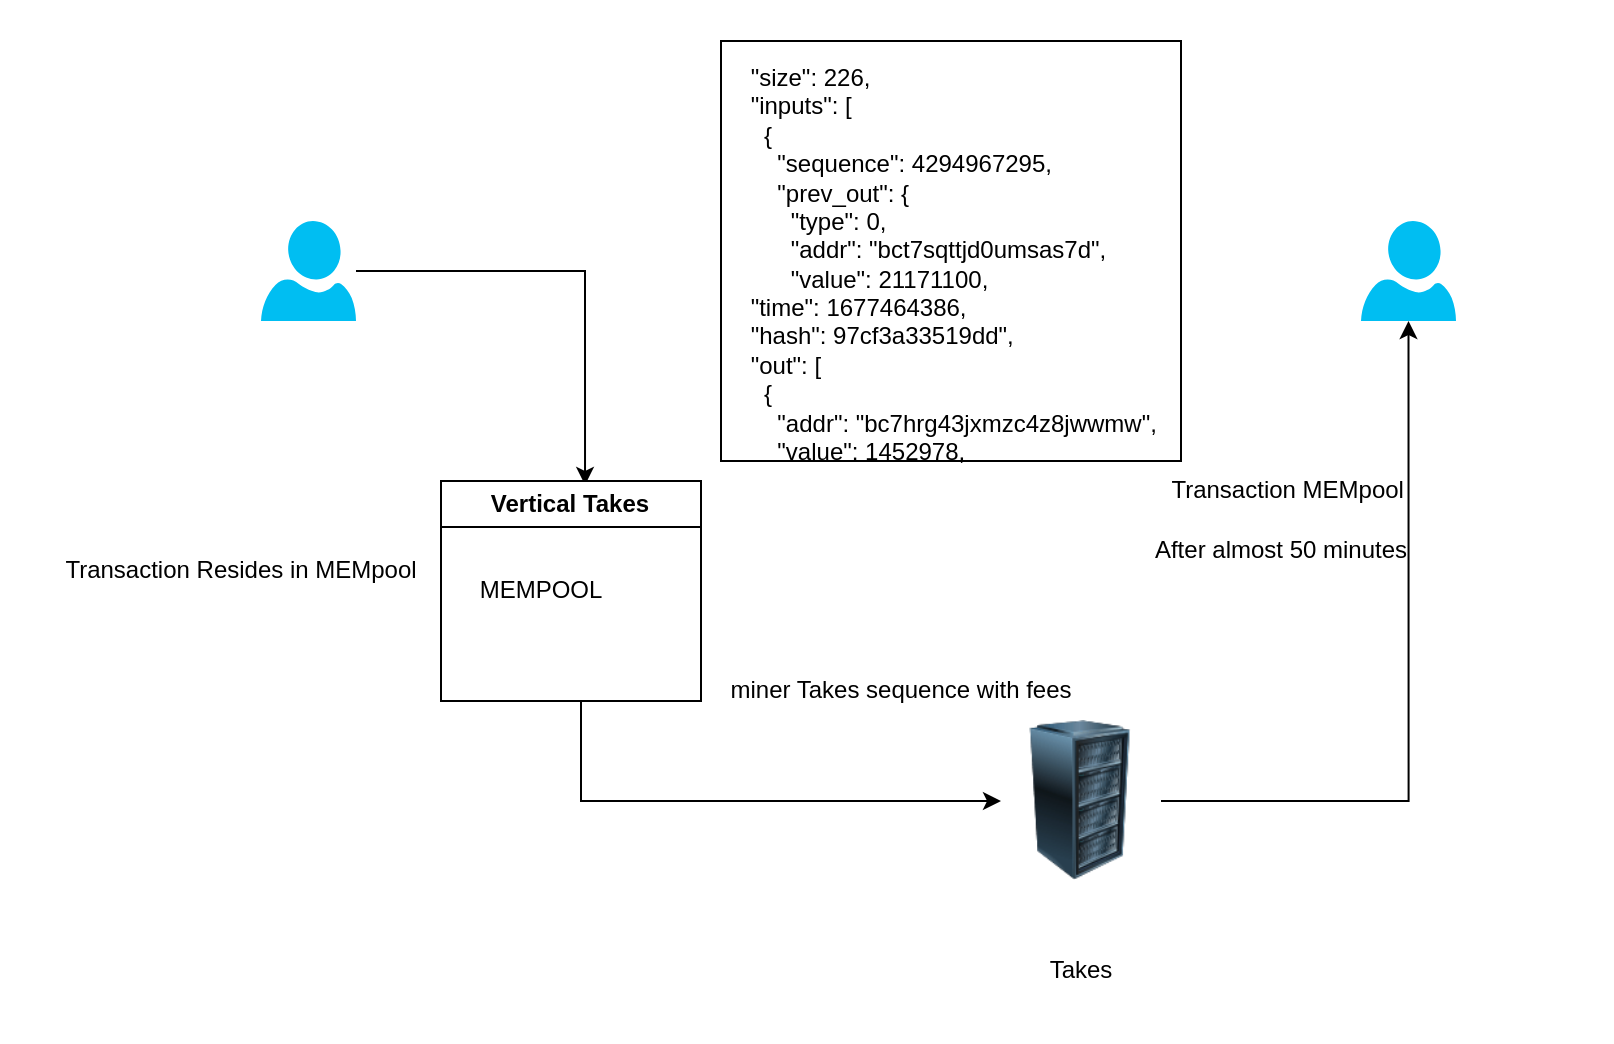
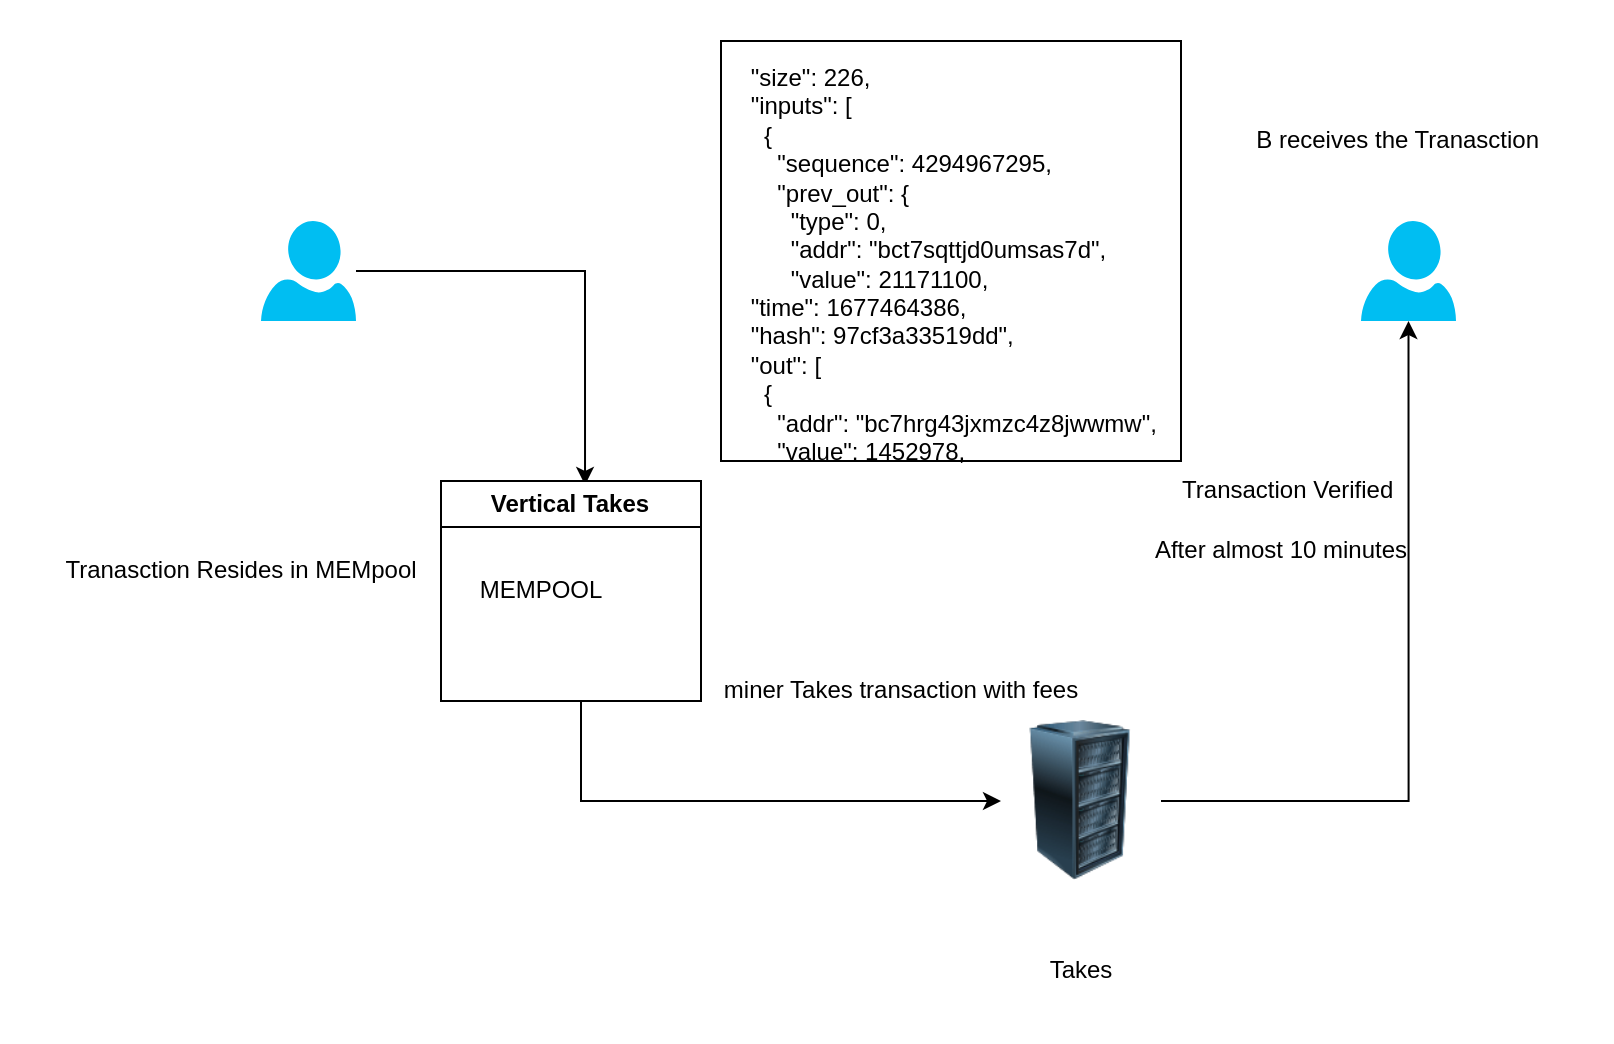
  <mxCell id="0" />
  <mxCell id="1" parent="0" />
  <mxCell id="2" style="edgeStyle=orthogonalEdgeStyle;rounded=0;orthogonalLoop=1;jettySize=auto;html=1;entryX=0.554;entryY=0.018;entryDx=0;entryDy=0;entryPerimeter=0;" parent="1" source="3" target="6" edge="1"><mxGeometry relative="1" as="geometry" /></mxCell>
  <mxCell id="3" value="" style="verticalLabelPosition=bottom;html=1;verticalAlign=top;align=center;strokeColor=none;fillColor=#00BEF2;shape=mxgraph.azure.user;" parent="1" vertex="1"><mxGeometry x="130" y="110" width="47.5" height="50" as="geometry" /></mxCell>
  <mxCell id="4" value="" style="verticalLabelPosition=bottom;html=1;verticalAlign=top;align=center;strokeColor=none;fillColor=#00BEF2;shape=mxgraph.azure.user;" parent="1" vertex="1"><mxGeometry x="680" y="110" width="47.5" height="50" as="geometry" /></mxCell>
  <mxCell id="5" style="edgeStyle=orthogonalEdgeStyle;rounded=0;orthogonalLoop=1;jettySize=auto;html=1;" parent="1" source="6" target="9" edge="1"><mxGeometry relative="1" as="geometry"><Array as="points"><mxPoint x="290" y="400" /></Array></mxGeometry></mxCell>
  <mxCell id="6" value="Vertical Takes" style="swimlane;whiteSpace=wrap;html=1;" parent="1" vertex="1"><mxGeometry x="220" y="240" width="130" height="110" as="geometry" /></mxCell>
  <mxCell id="7" value="MEMPOOL" style="text;html=1;align=center;verticalAlign=middle;resizable=0;points=[];autosize=1;strokeColor=none;fillColor=none;" parent="6" vertex="1"><mxGeometry x="10" y="40" width="80" height="30" as="geometry" /></mxCell>
  <mxCell id="8" style="edgeStyle=orthogonalEdgeStyle;rounded=0;orthogonalLoop=1;jettySize=auto;html=1;entryX=0.5;entryY=1;entryDx=0;entryDy=0;entryPerimeter=0;" parent="1" source="9" target="4" edge="1"><mxGeometry relative="1" as="geometry" /></mxCell>
  <mxCell id="9" value="" style="image;html=1;image=img/lib/clip_art/computers/Server_Rack_128x128.png" parent="1" vertex="1"><mxGeometry x="500" y="360" width="80" height="80" as="geometry" /></mxCell>
- <mxCell id="10" value="Transaction Resides in MEMpool" style="text;html=1;align=center;verticalAlign=middle;resizable=0;points=[];autosize=1;strokeColor=none;fillColor=none;" parent="1" vertex="1"><mxGeometry x="20" y="270" width="200" height="30" as="geometry" /></mxCell>
+ <mxCell id="10" value="Tranasction Resides in MEMpool" style="text;html=1;align=center;verticalAlign=middle;resizable=0;points=[];autosize=1;strokeColor=none;fillColor=none;" parent="1" vertex="1"><mxGeometry x="20" y="270" width="200" height="30" as="geometry" /></mxCell>
  <mxCell id="11" value="Takes" style="text;html=1;align=center;verticalAlign=middle;resizable=0;points=[];autosize=1;strokeColor=none;fillColor=none;" parent="1" vertex="1"><mxGeometry x="515" y="470" width="50" height="30" as="geometry" /></mxCell>
- <mxCell id="12" value="miner Takes sequence with fees" style="text;html=1;align=center;verticalAlign=middle;resizable=0;points=[];autosize=1;strokeColor=none;fillColor=none;" parent="1" vertex="1"><mxGeometry x="350" y="330" width="200" height="30" as="geometry" /></mxCell>
- <mxCell id="14" value="Transaction MEMpool&amp;nbsp;" style="text;html=1;align=center;verticalAlign=middle;resizable=0;points=[];autosize=1;strokeColor=none;fillColor=none;" parent="1" vertex="1"><mxGeometry x="580" y="230" width="130" height="30" as="geometry" /></mxCell>
+ <mxCell id="12" value="miner Takes transaction with fees" style="text;html=1;align=center;verticalAlign=middle;resizable=0;points=[];autosize=1;strokeColor=none;fillColor=none;" parent="1" vertex="1"><mxGeometry x="350" y="330" width="200" height="30" as="geometry" /></mxCell>
+ <mxCell id="13" value="B receives the Tranasction&amp;nbsp;" style="text;html=1;align=center;verticalAlign=middle;resizable=0;points=[];autosize=1;strokeColor=none;fillColor=none;" parent="1" vertex="1"><mxGeometry x="615" y="55" width="170" height="30" as="geometry" /></mxCell>
+ <mxCell id="14" value="Transaction Verified&amp;nbsp;" style="text;html=1;align=center;verticalAlign=middle;resizable=0;points=[];autosize=1;strokeColor=none;fillColor=none;" parent="1" vertex="1"><mxGeometry x="580" y="230" width="130" height="30" as="geometry" /></mxCell>
  <mxCell id="15" value="&lt;div&gt;&lt;br&gt;&lt;/div&gt;&lt;div&gt;&amp;nbsp; &amp;nbsp; &quot;size&quot;: 226,&lt;/div&gt;&lt;div&gt;&amp;nbsp; &amp;nbsp; &quot;inputs&quot;: [&lt;/div&gt;&lt;div&gt;&amp;nbsp; &amp;nbsp; &amp;nbsp; {&lt;/div&gt;&lt;div&gt;&amp;nbsp; &amp;nbsp; &amp;nbsp; &amp;nbsp; &quot;sequence&quot;: 4294967295,&lt;/div&gt;&lt;div&gt;&amp;nbsp; &amp;nbsp; &amp;nbsp; &amp;nbsp; &quot;prev_out&quot;: {&lt;/div&gt;&lt;div&gt;&amp;nbsp; &amp;nbsp; &amp;nbsp; &amp;nbsp; &amp;nbsp; &quot;type&quot;: 0,&lt;/div&gt;&lt;div&gt;&amp;nbsp; &amp;nbsp; &amp;nbsp; &amp;nbsp; &amp;nbsp; &quot;addr&quot;: &quot;bct7sqttjd0umsas7d&quot;,&lt;/div&gt;&lt;div&gt;&amp;nbsp; &amp;nbsp; &amp;nbsp; &amp;nbsp; &amp;nbsp; &quot;value&quot;: 21171100,&lt;/div&gt;&lt;div&gt;&amp;nbsp; &amp;nbsp; &quot;time&quot;: 1677464386,&lt;/div&gt;&lt;div&gt;&amp;nbsp; &amp;nbsp; &quot;hash&quot;: 97cf3a33519dd&quot;,&lt;/div&gt;&lt;div&gt;&amp;nbsp; &amp;nbsp; &quot;out&quot;: [&lt;/div&gt;&lt;div&gt;&amp;nbsp; &amp;nbsp; &amp;nbsp; {&lt;/div&gt;&lt;div&gt;&amp;nbsp; &amp;nbsp; &amp;nbsp; &amp;nbsp; &quot;addr&quot;: &quot;bc7hrg43jxmzc4z8jwwmw&quot;,&lt;/div&gt;&lt;div&gt;&amp;nbsp; &amp;nbsp; &amp;nbsp; &amp;nbsp; &quot;value&quot;: 1452978,&lt;/div&gt;" style="rounded=0;whiteSpace=wrap;html=1;align=left;" parent="1" vertex="1"><mxGeometry x="360" y="20" width="230" height="210" as="geometry" /></mxCell>
- <mxCell id="16" value="After almost 50 minutes" style="text;html=1;align=center;verticalAlign=middle;resizable=0;points=[];autosize=1;strokeColor=none;fillColor=none;" vertex="1" parent="1"><mxGeometry x="565" y="260" width="150" height="30" as="geometry" /></mxCell>
+ <mxCell id="16" value="After almost 10 minutes" style="text;html=1;align=center;verticalAlign=middle;resizable=0;points=[];autosize=1;strokeColor=none;fillColor=none;" vertex="1" parent="1"><mxGeometry x="565" y="260" width="150" height="30" as="geometry" /></mxCell>
